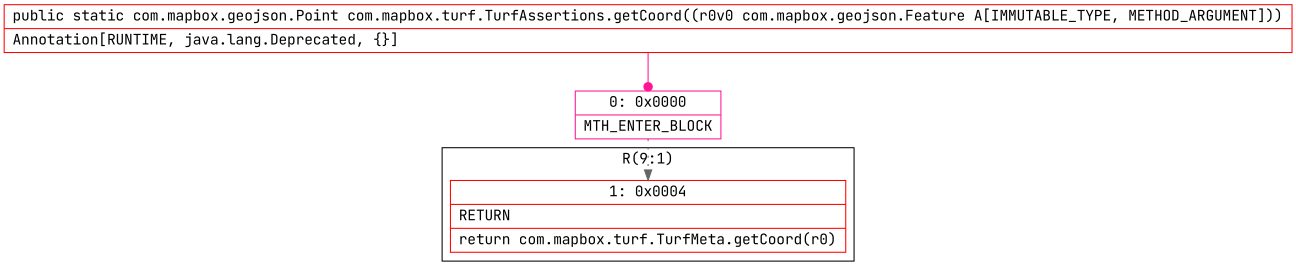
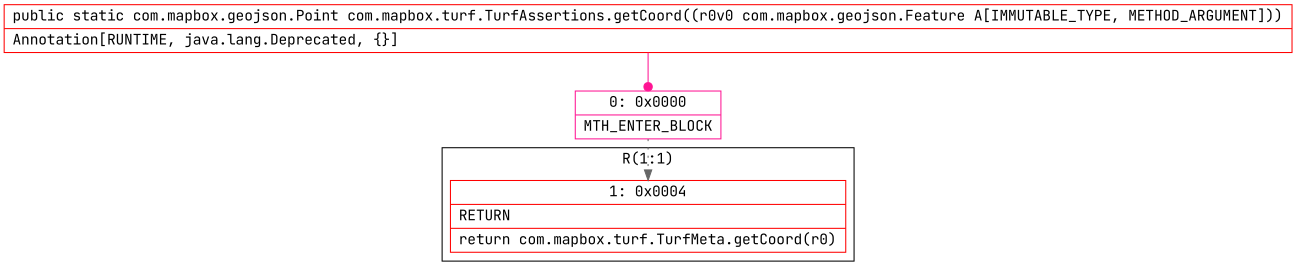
  digraph {
    fontname="JetBrains Mono"
    node [color=red shape=record fontname="JetBrains Mono"]
    edge [fontname="JetBrains Mono"]
    n1 [label="{1\:\ 0x0004|RETURN\l|return com.mapbox.turf.TurfMeta.getCoord(r0)\l}"]
    n2 [color=deeppink label="{0\:\ 0x0000|MTH_ENTER_BLOCK\l}"]
    n3 [label="{public static com.mapbox.geojson.Point com.mapbox.turf.TurfAssertions.getCoord((r0v0 com.mapbox.geojson.Feature A[IMMUTABLE_TYPE, METHOD_ARGUMENT]))  | Annotation[RUNTIME, java.lang.Deprecated, \{\}]\l}"]
    subgraph cluster_1 {
-     label="R(9:1)"
+     label="R(1:1)"
      n1
    }
    n2 -> n1 [color=gray40 style=dotted arrowhead=normal]
    n3 -> n2 [color=deeppink style=solid arrowhead=dot]
  }
